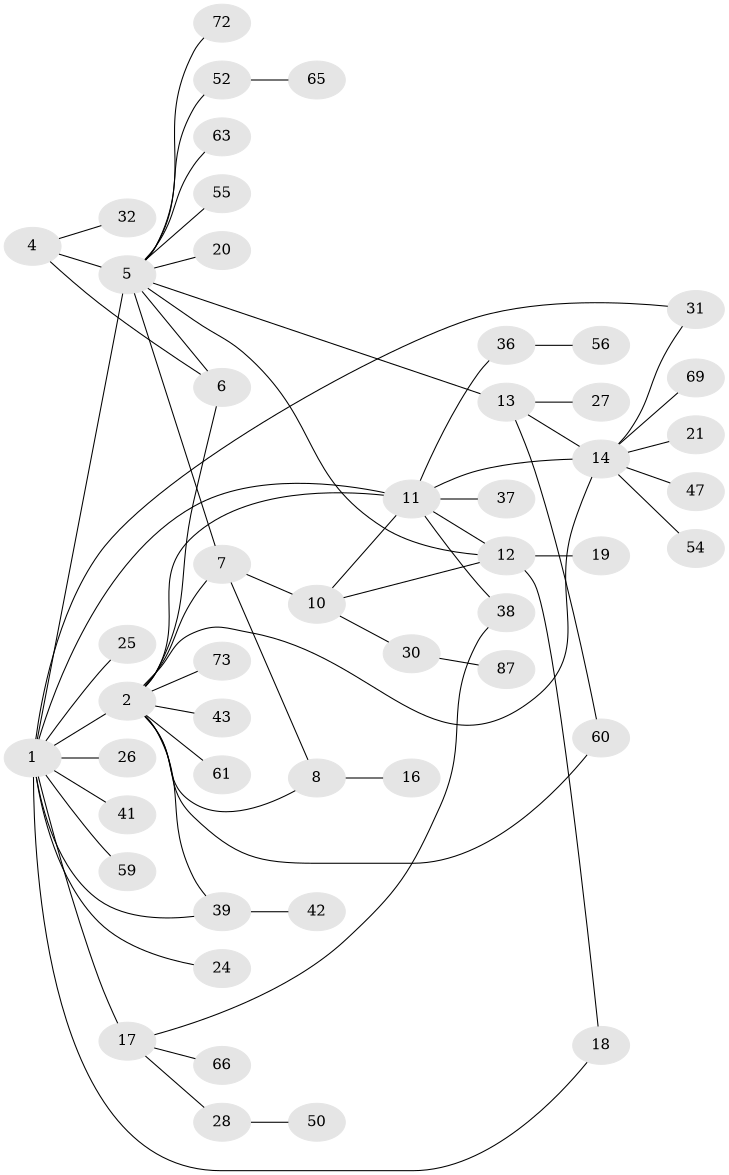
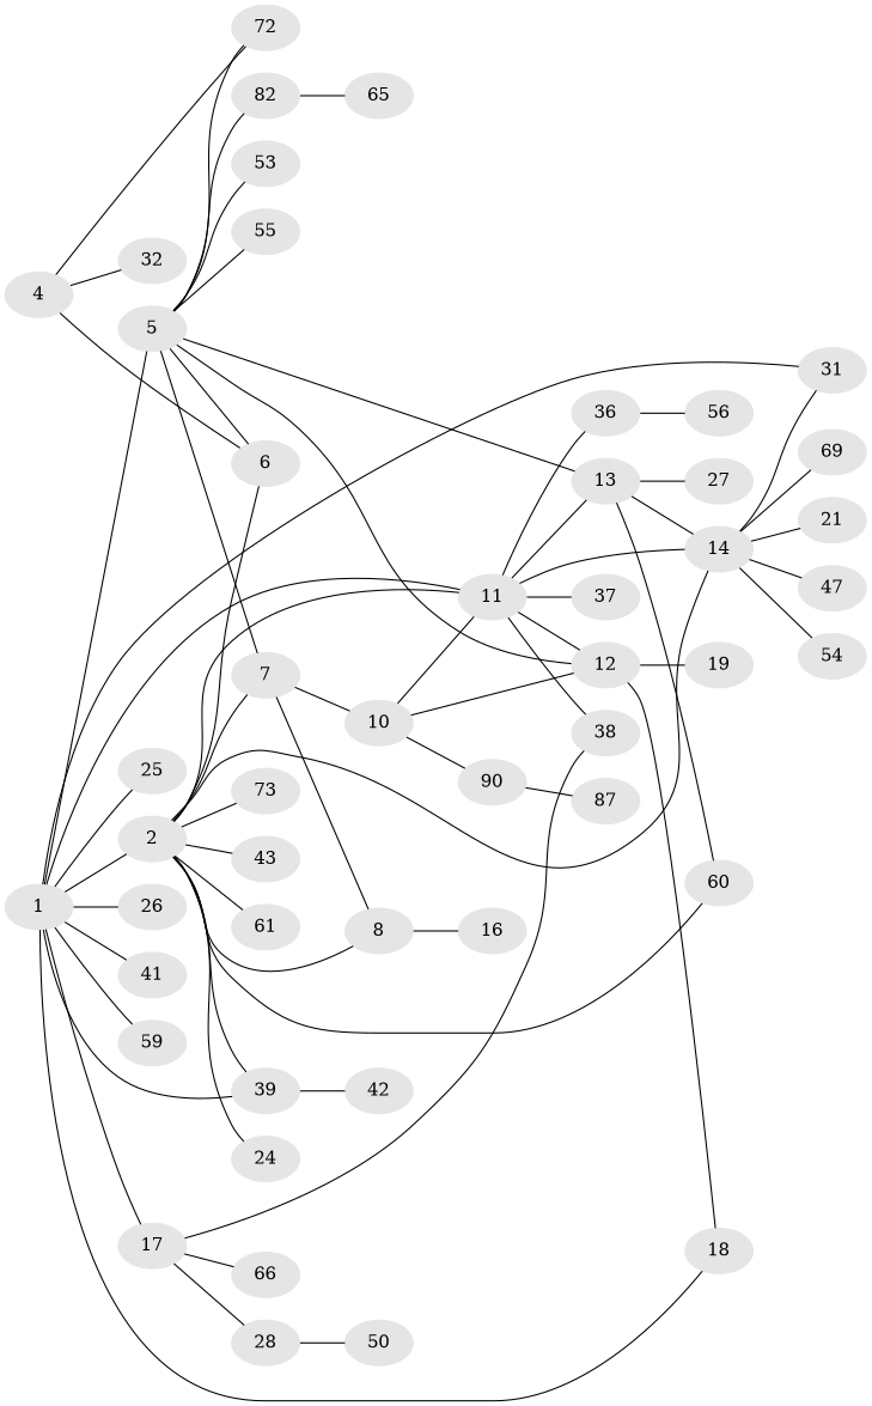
  graph {
    rankdir=LR
    node [color=gray90 style=filled]
    1 [super="+3"]
    2 [super="+9"]
    5 [super="+68"]
    11 [super="+15"]
    17 [super="+29"]
    18 [super="+33"]
    25
    26
    31 [super="+45"]
    39 [super="+51"]
    41
    59
    6
    7 [super="+40"]
    8 [super="+49"]
    14 [super="+22"]
    n17 [label=24]
    43
    60
    61
    73
    12
    13 [super="+35"]
-   20
-   52
-   53 [label=63]
+   52 [label=82]
+   53
    55
    72
    36 [super="+46"]
    37 [super="+71"]
    38
    28 [super="+64"]
    66
    42 [super="+57"]
    10
    16
    21
    47
    54
    69
    4 [super="+24"]
    32
    19 [super="+34"]
    27 [super="+62"]
    65
-   30 [super="+44"]
+   30 [super="+44" label=90]
    n47 [label=87]
    56 [super="+70"]
    50
    1 -- 2 [weight=2]
    1 -- 5
    1 -- 11
    1 -- 17
    1 -- 18
    1 -- 25
    1 -- 26
    1 -- 31
    1 -- 39
    1 -- 41
    1 -- 59
    2 -- 11
    2 -- 39
    2 -- 6
    2 -- 7
    2 -- 8
    2 -- 14
-   1 -- n17
+   2 -- n17
    2 -- 43
    2 -- 60
    2 -- 61
    2 -- 73
    5 -- 6
    5 -- 7
    5 -- 12
    5 -- 13
-   5 -- 20
    5 -- 52
    5 -- 53
    5 -- 55
    5 -- 72
    11 -- 14
    11 -- 12
+   11 -- 13
    11 -- 36
    11 -- 37
    11 -- 38
    17 -- 38
    17 -- 28
    17 -- 66
    39 -- 42
    7 -- 8
    7 -- 10
    8 -- 16
    14 -- 31
    14 -- 21
    14 -- 47
    14 -- 54
    14 -- 69
    12 -- 18
    12 -- 19
    13 -- 14
    13 -- 60
    13 -- 27
    52 -- 65
    36 -- 56
    28 -- 50
    10 -- 11
    10 -- 12
    10 -- 30
-   4 -- 5
+   4 -- 72
    4 -- 6
    4 -- 32
    30 -- n47
  }
